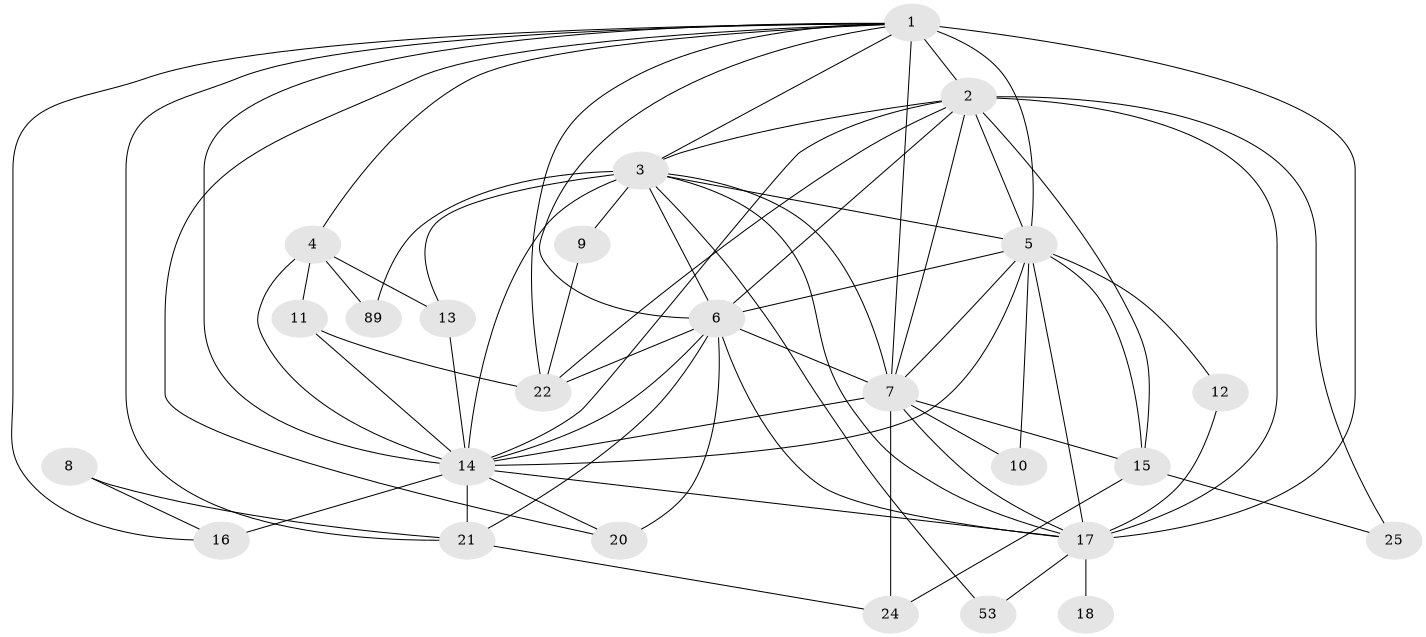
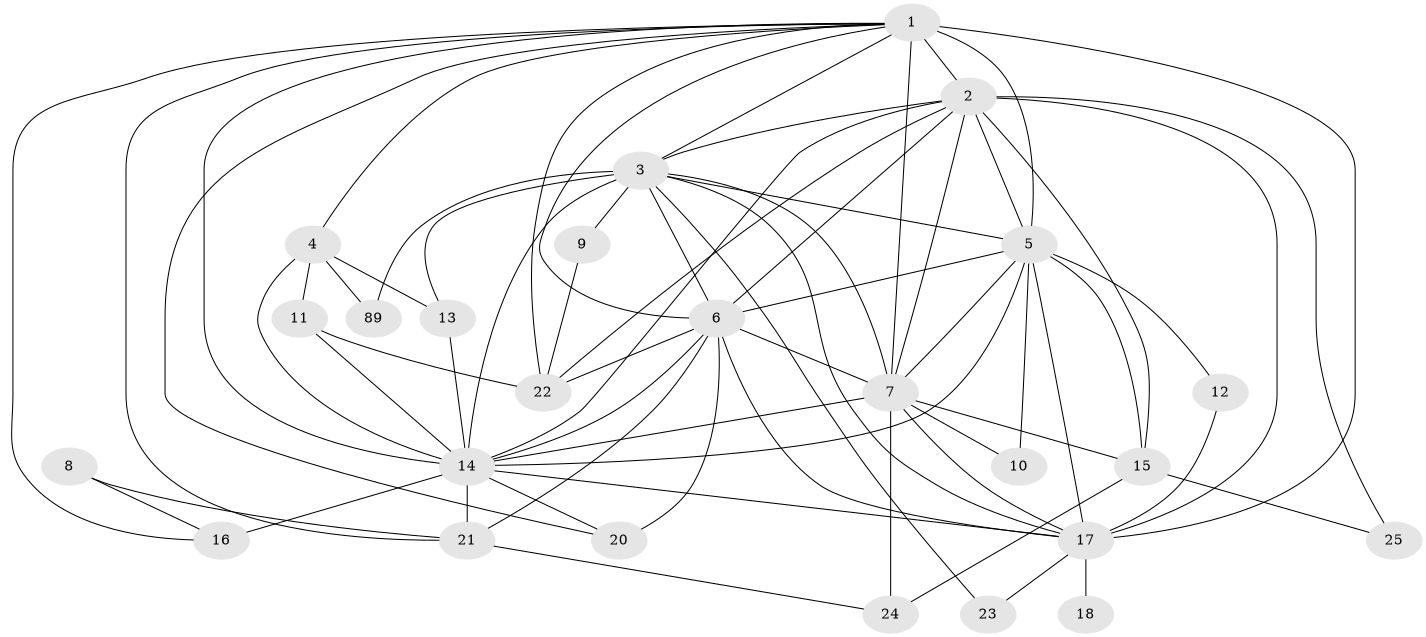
  graph {
    node [color=gray90 style=filled]
    edge [weight=1.0]
    1
    2
    3
    4
    5
    6
    7
    14
    16
    17
    20
    21
    22
    15
    25
    9
    13
    n18 [label=89]
-   23 [label=53]
+   23
    11
    10
    12
    24
    18
    8
    1 -- 2 [weight=3.0]
    1 -- 3 [weight=2.0]
    1 -- 4
    1 -- 5 [weight=3.0]
    1 -- 6 [weight=3.0]
    1 -- 7 [weight=4.0]
    1 -- 14 [weight=3.0]
    1 -- 16
    1 -- 17 [weight=5.0]
    1 -- 20
    1 -- 21
    1 -- 22
    2 -- 3
    2 -- 5
    2 -- 6
    2 -- 7
    2 -- 14
    2 -- 17 [weight=3.0]
    2 -- 22
    2 -- 15
    2 -- 25 [weight=2.0]
    3 -- 5
    3 -- 6 [weight=2.0]
    3 -- 7
    3 -- 14
    3 -- 17 [weight=2.0]
    3 -- 9
    3 -- 13
    3 -- n18
    3 -- 23
    4 -- 14
    4 -- 13
    4 -- n18
    4 -- 11
    5 -- 6
    5 -- 7
    5 -- 14
    5 -- 17 [weight=3.0]
    5 -- 15
    5 -- 10
    5 -- 12
    6 -- 7
    6 -- 14
    6 -- 17 [weight=2.0]
    6 -- 20 [weight=2.0]
    6 -- 21
    6 -- 22
    7 -- 14
    7 -- 17 [weight=2.0]
    7 -- 15
    7 -- 10
    7 -- 24
    14 -- 16 [weight=2.0]
    14 -- 17 [weight=2.0]
    14 -- 20
    14 -- 21
    17 -- 23
    17 -- 18 [weight=2.0]
    21 -- 24
    15 -- 25
    15 -- 24
    9 -- 22
    13 -- 14
    11 -- 14
    11 -- 22
    12 -- 17
    8 -- 16
    8 -- 21
  }
